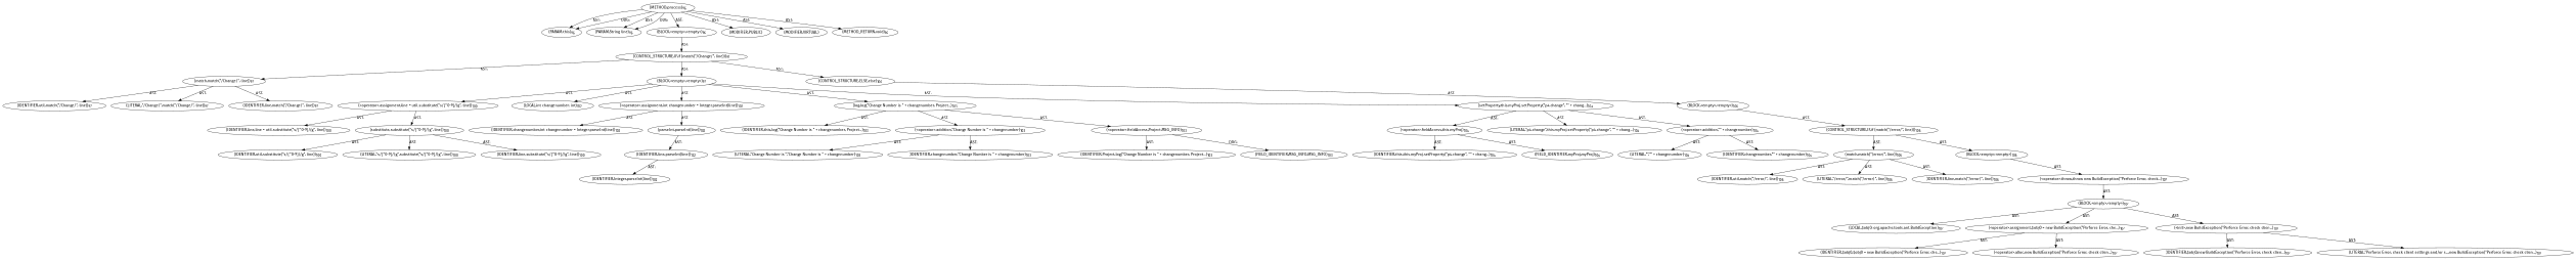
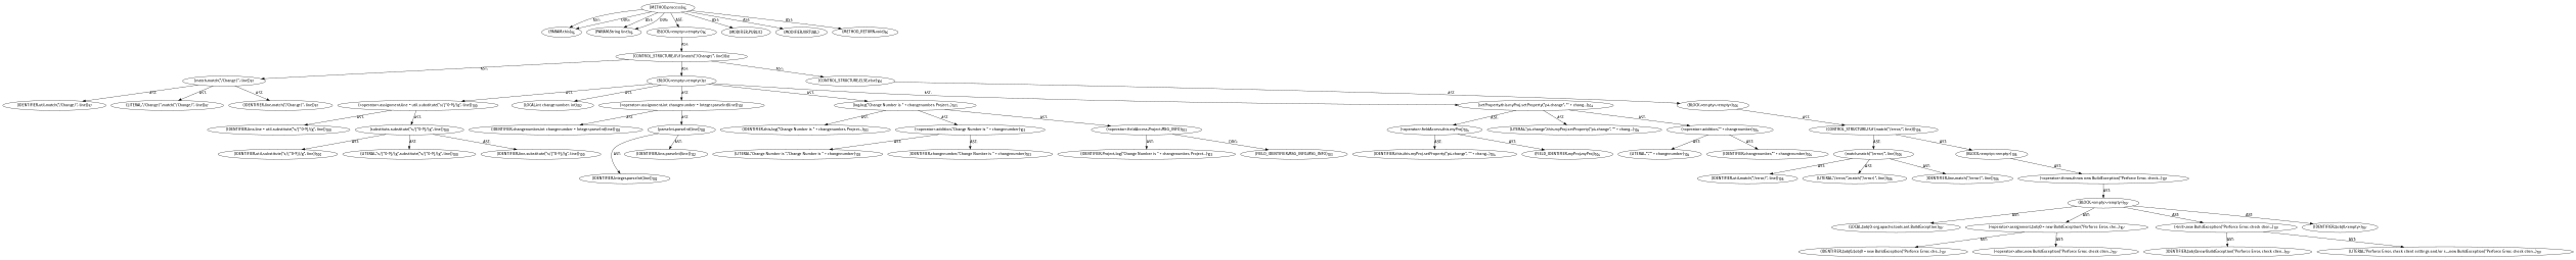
  digraph {
    fontname="Fira Sans"
    node [fontname="Fira Sans"]
    edge [fontname="Fira Sans"]
    n1 [label=<(METHOD,process)<SUB>96</SUB>>]
    n2 [label=<(PARAM,this)<SUB>96</SUB>>]
    n3 [label=<(PARAM,String line)<SUB>96</SUB>>]
    n4 [label=<(BLOCK,&lt;empty&gt;,&lt;empty&gt;)<SUB>96</SUB>>]
    n5 [label=<(MODIFIER,PUBLIC)>]
    n6 [label=<(MODIFIER,VIRTUAL)>]
    n7 [label=<(METHOD_RETURN,void)<SUB>96</SUB>>]
    n8 [label=<(CONTROL_STRUCTURE,IF,if (match(&quot;/Change/&quot;, line)))<SUB>97</SUB>>]
    n9 [label=<(match,match(&quot;/Change/&quot;, line))<SUB>97</SUB>>]
    n10 [label=<(BLOCK,&lt;empty&gt;,&lt;empty&gt;)<SUB>97</SUB>>]
    n11 [label=<(CONTROL_STRUCTURE,ELSE,else)<SUB>106</SUB>>]
    n12 [label=<(IDENTIFIER,util,match(&quot;/Change/&quot;, line))<SUB>97</SUB>>]
    n13 [label=<(LITERAL,&quot;/Change/&quot;,match(&quot;/Change/&quot;, line))<SUB>97</SUB>>]
    n14 [label=<(IDENTIFIER,line,match(&quot;/Change/&quot;, line))<SUB>97</SUB>>]
    n15 [label=<(&lt;operator&gt;.assignment,line = util.substitute(&quot;s/[^0-9]//g&quot;, line))<SUB>100</SUB>>]
    n16 [label=<(LOCAL,int changenumber: int)<SUB>702</SUB>>]
    n17 [label=<(&lt;operator&gt;.assignment,int changenumber = Integer.parseInt(line))<SUB>102</SUB>>]
    n18 [label=<(log,log(&quot;Change Number is &quot; + changenumber, Project...)<SUB>103</SUB>>]
    n19 [label=<(setProperty,this.myProj.setProperty(&quot;p4.change&quot;, &quot;&quot; + chang...)<SUB>104</SUB>>]
    n20 [label=<(BLOCK,&lt;empty&gt;,&lt;empty&gt;)<SUB>106</SUB>>]
    n21 [label=<(IDENTIFIER,line,line = util.substitute(&quot;s/[^0-9]//g&quot;, line))<SUB>100</SUB>>]
    n22 [label=<(substitute,substitute(&quot;s/[^0-9]//g&quot;, line))<SUB>100</SUB>>]
    n23 [label=<(IDENTIFIER,changenumber,int changenumber = Integer.parseInt(line))<SUB>102</SUB>>]
    n24 [label=<(parseInt,parseInt(line))<SUB>102</SUB>>]
    n25 [label=<(IDENTIFIER,this,log(&quot;Change Number is &quot; + changenumber, Project...)<SUB>103</SUB>>]
    n26 [label=<(&lt;operator&gt;.addition,&quot;Change Number is &quot; + changenumber)<SUB>103</SUB>>]
    n27 [label=<(&lt;operator&gt;.fieldAccess,Project.MSG_INFO)<SUB>103</SUB>>]
    n28 [label=<(&lt;operator&gt;.fieldAccess,this.myProj)<SUB>104</SUB>>]
    n29 [label=<(LITERAL,&quot;p4.change&quot;,this.myProj.setProperty(&quot;p4.change&quot;, &quot;&quot; + chang...)<SUB>104</SUB>>]
    n30 [label=<(&lt;operator&gt;.addition,&quot;&quot; + changenumber)<SUB>104</SUB>>]
    n31 [label=<(IDENTIFIER,util,substitute(&quot;s/[^0-9]//g&quot;, line))<SUB>100</SUB>>]
    n32 [label=<(LITERAL,&quot;s/[^0-9]//g&quot;,substitute(&quot;s/[^0-9]//g&quot;, line))<SUB>100</SUB>>]
    n33 [label=<(IDENTIFIER,line,substitute(&quot;s/[^0-9]//g&quot;, line))<SUB>100</SUB>>]
    n34 [label=<(IDENTIFIER,Integer,parseInt(line))<SUB>102</SUB>>]
    n35 [label=<(IDENTIFIER,line,parseInt(line))<SUB>132</SUB>>]
    n36 [label=<(LITERAL,&quot;Change Number is &quot;,&quot;Change Number is &quot; + changenumber)<SUB>103</SUB>>]
    n37 [label=<(IDENTIFIER,changenumber,&quot;Change Number is &quot; + changenumber)<SUB>103</SUB>>]
    n38 [label=<(IDENTIFIER,Project,log(&quot;Change Number is &quot; + changenumber, Project...)<SUB>103</SUB>>]
    n39 [label=<(FIELD_IDENTIFIER,MSG_INFO,MSG_INFO)<SUB>103</SUB>>]
    n40 [label=<(IDENTIFIER,this,this.myProj.setProperty(&quot;p4.change&quot;, &quot;&quot; + chang...)<SUB>104</SUB>>]
    n41 [label=<(FIELD_IDENTIFIER,myProj,myProj)<SUB>104</SUB>>]
    n42 [label=<(LITERAL,&quot;&quot;,&quot;&quot; + changenumber)<SUB>104</SUB>>]
    n43 [label=<(IDENTIFIER,changenumber,&quot;&quot; + changenumber)<SUB>104</SUB>>]
    n44 [label=<(CONTROL_STRUCTURE,IF,if (match(&quot;/error/&quot;, line)))<SUB>106</SUB>>]
    n45 [label=<(match,match(&quot;/error/&quot;, line))<SUB>106</SUB>>]
    n46 [label=<(BLOCK,&lt;empty&gt;,&lt;empty&gt;)<SUB>106</SUB>>]
    n47 [label=<(IDENTIFIER,util,match(&quot;/error/&quot;, line))<SUB>106</SUB>>]
    n48 [label=<(LITERAL,&quot;/error/&quot;,match(&quot;/error/&quot;, line))<SUB>106</SUB>>]
    n49 [label=<(IDENTIFIER,line,match(&quot;/error/&quot;, line))<SUB>106</SUB>>]
    n50 [label=<(&lt;operator&gt;.throw,throw new BuildException(&quot;Perforce Error, check...)<SUB>107</SUB>>]
    n51 [label=<(BLOCK,&lt;empty&gt;,&lt;empty&gt;)<SUB>107</SUB>>]
    n52 [label=<(LOCAL,$obj0: org.apache.tools.ant.BuildException)<SUB>107</SUB>>]
    n53 [label=<(&lt;operator&gt;.assignment,$obj0 = new BuildException(&quot;Perforce Error, che...)<SUB>107</SUB>>]
    n54 [label=<(&lt;init&gt;,new BuildException(&quot;Perforce Error, check clien...)<SUB>107</SUB>>]
+   n55 [label=<(IDENTIFIER,$obj0,&lt;empty&gt;)<SUB>107</SUB>>]
    n56 [label=<(IDENTIFIER,$obj0,$obj0 = new BuildException(&quot;Perforce Error, che...)<SUB>107</SUB>>]
    n57 [label=<(&lt;operator&gt;.alloc,new BuildException(&quot;Perforce Error, check clien...)<SUB>107</SUB>>]
    n58 [label=<(IDENTIFIER,$obj0,new BuildException(&quot;Perforce Error, check clien...)<SUB>107</SUB>>]
    n59 [label=<(LITERAL,&quot;Perforce Error, check client settings and/or s...,new BuildException(&quot;Perforce Error, check clien...)<SUB>107</SUB>>]
    n1 -> n2 [label="AST: "]
    n1 -> n2 [label="DDG: "]
    n1 -> n3 [label="AST: "]
    n1 -> n3 [label="DDG: "]
    n1 -> n4 [label="AST: "]
    n1 -> n5 [label="AST: "]
    n1 -> n6 [label="AST: "]
    n1 -> n7 [label="AST: "]
    n4 -> n8 [label="AST: "]
    n8 -> n9 [label="AST: "]
    n8 -> n10 [label="AST: "]
    n8 -> n11 [label="AST: "]
    n9 -> n12 [label="AST: "]
    n9 -> n13 [label="AST: "]
    n9 -> n14 [label="AST: "]
    n10 -> n15 [label="AST: "]
    n10 -> n16 [label="AST: "]
    n10 -> n17 [label="AST: "]
    n10 -> n18 [label="AST: "]
    n10 -> n19 [label="AST: "]
    n11 -> n20 [label="AST: "]
    n15 -> n21 [label="AST: "]
    n15 -> n22 [label="AST: "]
    n17 -> n23 [label="AST: "]
    n17 -> n24 [label="AST: "]
    n18 -> n25 [label="AST: "]
    n18 -> n26 [label="AST: "]
    n18 -> n27 [label="AST: "]
    n19 -> n28 [label="AST: "]
    n19 -> n29 [label="AST: "]
    n19 -> n30 [label="AST: "]
    n20 -> n44 [label="AST: "]
    n22 -> n31 [label="AST: "]
    n22 -> n32 [label="AST: "]
    n22 -> n33 [label="AST: "]
-   n35 -> n34 [label="AST: "]
+   n24 -> n34 [label="AST: "]
    n24 -> n35 [label="AST: "]
    n26 -> n36 [label="AST: "]
    n26 -> n37 [label="AST: "]
    n27 -> n38 [label="AST: "]
    n27 -> n39 [label="DDG: "]
    n28 -> n40 [label="AST: "]
    n28 -> n41 [label="AST: "]
    n30 -> n42 [label="AST: "]
    n30 -> n43 [label="AST: "]
    n44 -> n45 [label="AST: "]
    n44 -> n46 [label="AST: "]
    n45 -> n47 [label="AST: "]
    n45 -> n48 [label="AST: "]
    n45 -> n49 [label="AST: "]
    n46 -> n50 [label="AST: "]
    n50 -> n51 [label="AST: "]
    n51 -> n52 [label="AST: "]
    n51 -> n53 [label="AST: "]
    n51 -> n54 [label="AST: "]
+   n51 -> n55 [label="AST: "]
    n53 -> n56 [label="AST: "]
    n53 -> n57 [label="AST: "]
    n54 -> n58 [label="AST: "]
    n54 -> n59 [label="AST: "]
  }
